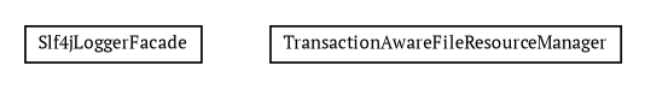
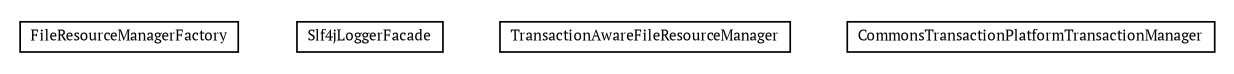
  digraph {
    nodesep=0.25
    ranksep=0.5
    fontname="PT Serif"
    node [fontcolor=black fontname="PT Serif" fontsize=9.0 shape=plaintext]
+   n1 [label=<<table title="com.davidkarlsen.commonstransaction.spring.FileResourceManagerFactory" border="0" cellborder="1" cellspacing="0" cellpadding="2" port="p" href="./FileResourceManagerFactory.html"> 		<tr><td><table border="0" cellspacing="0" cellpadding="1"> <tr><td align="center" balign="center"> FileResourceManagerFactory </td></tr> 		</table></td></tr> 		</table>>]
    n2 [label=<<table title="com.davidkarlsen.commonstransaction.spring.Slf4jLoggerFacade" border="0" cellborder="1" cellspacing="0" cellpadding="2" port="p" href="./Slf4jLoggerFacade.html"> 		<tr><td><table border="0" cellspacing="0" cellpadding="1"> <tr><td align="center" balign="center"> Slf4jLoggerFacade </td></tr> 		</table></td></tr> 		</table>>]
    n3 [label=<<table title="com.davidkarlsen.commonstransaction.spring.TransactionAwareFileResourceManager" border="0" cellborder="1" cellspacing="0" cellpadding="2" port="p" href="./TransactionAwareFileResourceManager.html"> 		<tr><td><table border="0" cellspacing="0" cellpadding="1"> <tr><td align="center" balign="center"> TransactionAwareFileResourceManager </td></tr> 		</table></td></tr> 		</table>>]
+   n4 [label=<<table title="com.davidkarlsen.commonstransaction.spring.CommonsTransactionPlatformTransactionManager" border="0" cellborder="1" cellspacing="0" cellpadding="2" port="p" href="./CommonsTransactionPlatformTransactionManager.html"> 		<tr><td><table border="0" cellspacing="0" cellpadding="1"> <tr><td align="center" balign="center"> CommonsTransactionPlatformTransactionManager </td></tr> 		</table></td></tr> 		</table>>]
  }
